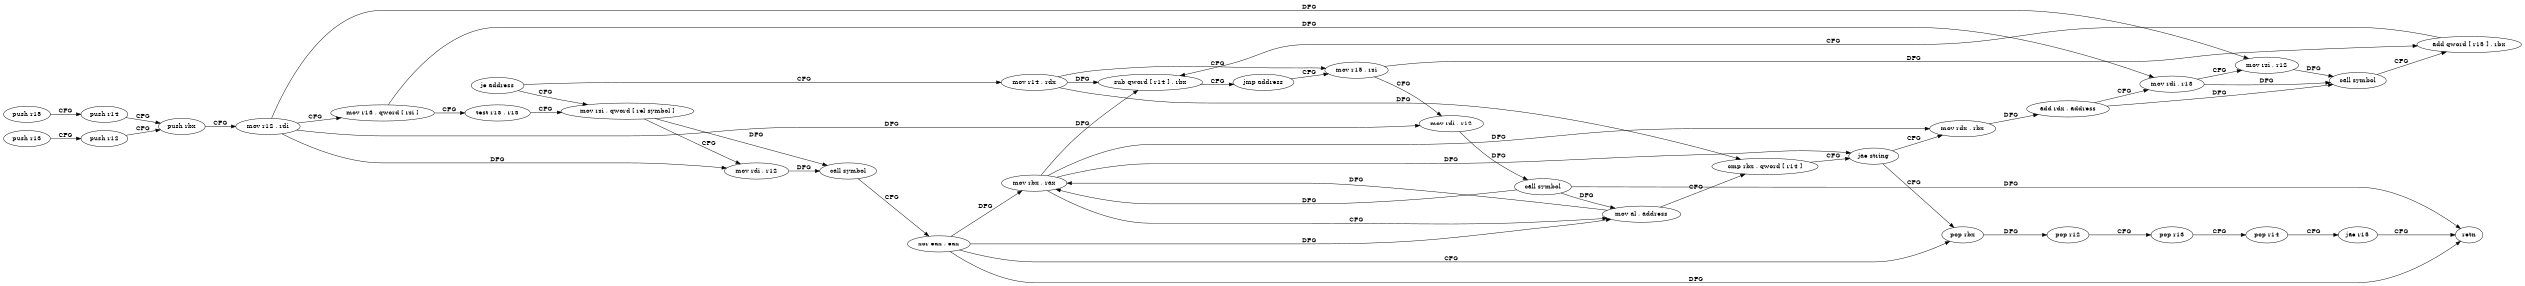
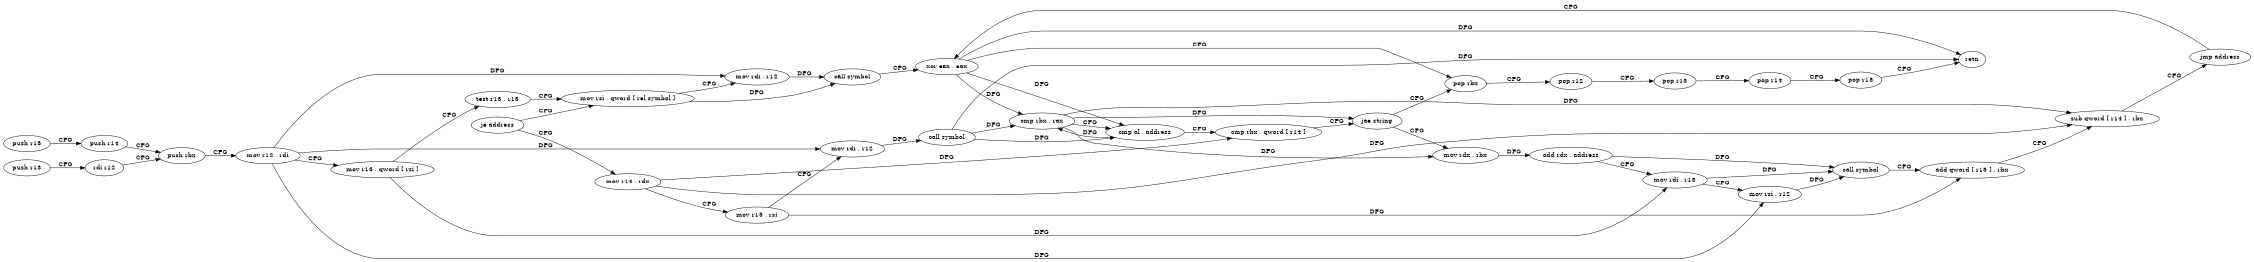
  digraph {
    rankdir=LR
    n1 [label="push r15"]
    n2 [label="push r14"]
    n3 [label="push rbx"]
    n4 [label="push r13"]
-   n5 [label="push r12"]
+   n5 [label="rdi r12"]
    n6 [label="mov r12 , rdi"]
    n7 [label="mov r13 , qword [ rsi ]"]
    n8 [label="mov rdi , r12"]
    n9 [label="mov rdi , r12"]
    n10 [label="mov rsi , r12"]
    n11 [label="test r13 , r13"]
    n12 [label="mov rdi , r13"]
    n13 [label="call symbol"]
    n14 [label="call symbol"]
    n15 [label="call symbol"]
    n16 [label="mov rsi , qword [ rel symbol ]"]
    n17 [label="je address"]
    n18 [label="mov r14 , rdx"]
    n19 [label="mov r15 , rsi"]
    n20 [label="sub qword [ r14 ] , rbx"]
    n21 [label="cmp rbx , qword [ r14 ]"]
    n22 [label="xor eax , eax"]
    n23 [label="add qword [ r15 ] , rbx"]
    n24 [label="jae string"]
    n25 [label="pop rbx"]
    n26 [label="mov rdx , rbx"]
    n27 [label="jmp address"]
-   n28 [label="mov rbx , rax"]
-   n29 [label="mov al , address"]
+   n28 [label="cmp rbx , rax"]
+   n29 [label="cmp al , address"]
    n30 [label=retn]
    n31 [label="pop r12"]
    n32 [label="add rdx , address"]
    n33 [label="pop r13"]
    n34 [label="pop r14"]
-   n35 [label="jae r15"]
+   n35 [label="pop r15"]
    n1 -> n2 [label=CFG]
    n2 -> n3 [label=CFG]
    n3 -> n6 [label=CFG]
    n4 -> n5 [label=CFG]
    n5 -> n3 [label=CFG]
    n6 -> n7 [label=CFG]
    n6 -> n8 [label=DFG]
    n6 -> n9 [label=DFG]
    n6 -> n10 [label=DFG]
    n7 -> n11 [label=CFG]
    n7 -> n12 [label=DFG]
    n8 -> n13 [label=DFG]
    n9 -> n14 [label=DFG]
    n10 -> n15 [label=DFG]
    n11 -> n16 [label=CFG]
    n12 -> n10 [label=CFG]
    n12 -> n15 [label=DFG]
    n13 -> n22 [label=CFG]
    n14 -> n28 [label=DFG]
    n14 -> n29 [label=DFG]
    n14 -> n30 [label=DFG]
    n15 -> n23 [label=CFG]
    n16 -> n8 [label=CFG]
    n16 -> n13 [label=DFG]
    n17 -> n16 [label=CFG]
    n17 -> n18 [label=CFG]
    n18 -> n19 [label=CFG]
    n18 -> n20 [label=DFG]
    n18 -> n21 [label=DFG]
    n19 -> n9 [label=CFG]
    n19 -> n23 [label=DFG]
    n20 -> n27 [label=CFG]
    n21 -> n24 [label=CFG]
    n22 -> n25 [label=CFG]
    n22 -> n28 [label=DFG]
    n22 -> n29 [label=DFG]
    n22 -> n30 [label=DFG]
    n23 -> n20 [label=CFG]
    n24 -> n25 [label=CFG]
    n24 -> n26 [label=CFG]
-   n25 -> n31 [label=DFG]
+   n25 -> n31 [label=CFG]
    n26 -> n32 [label=DFG]
-   n27 -> n19 [label=CFG]
+   n27 -> n22 [label=CFG]
    n28 -> n20 [label=DFG]
    n28 -> n24 [label=DFG]
    n28 -> n26 [label=DFG]
    n28 -> n29 [label=CFG]
    n29 -> n21 [label=CFG]
    n29 -> n28 [label=DFG]
    n31 -> n33 [label=CFG]
    n32 -> n12 [label=CFG]
    n32 -> n15 [label=DFG]
    n33 -> n34 [label=CFG]
    n34 -> n35 [label=CFG]
    n35 -> n30 [label=CFG]
  }
